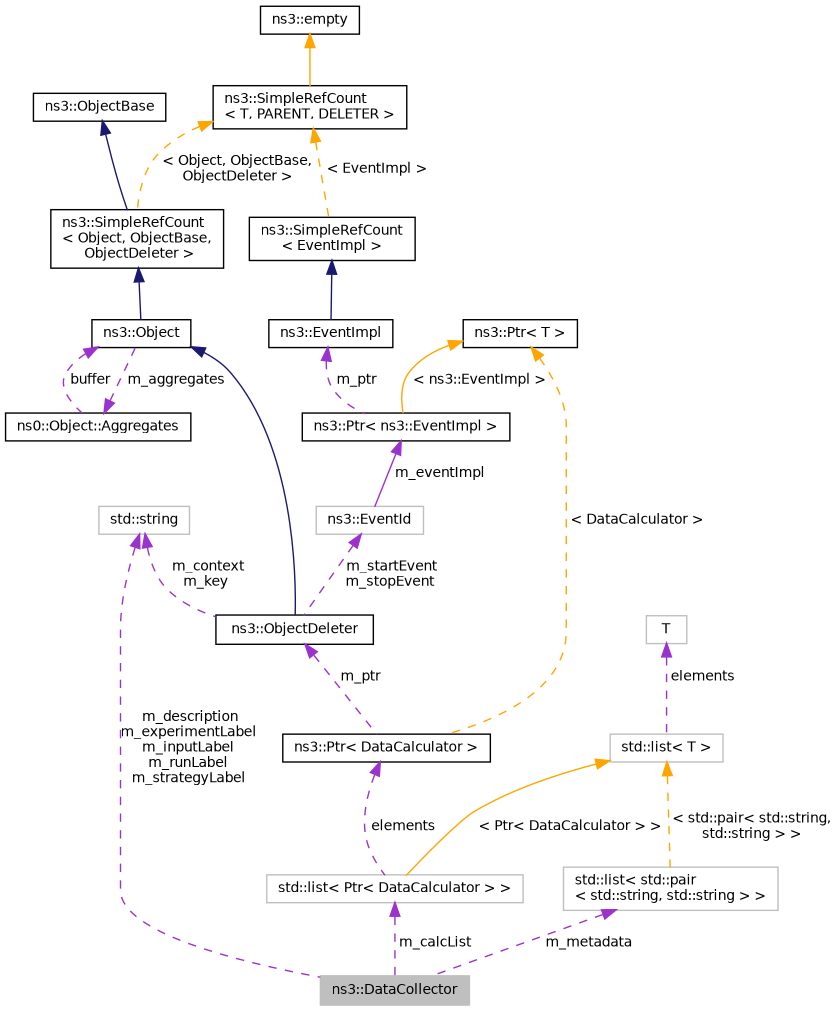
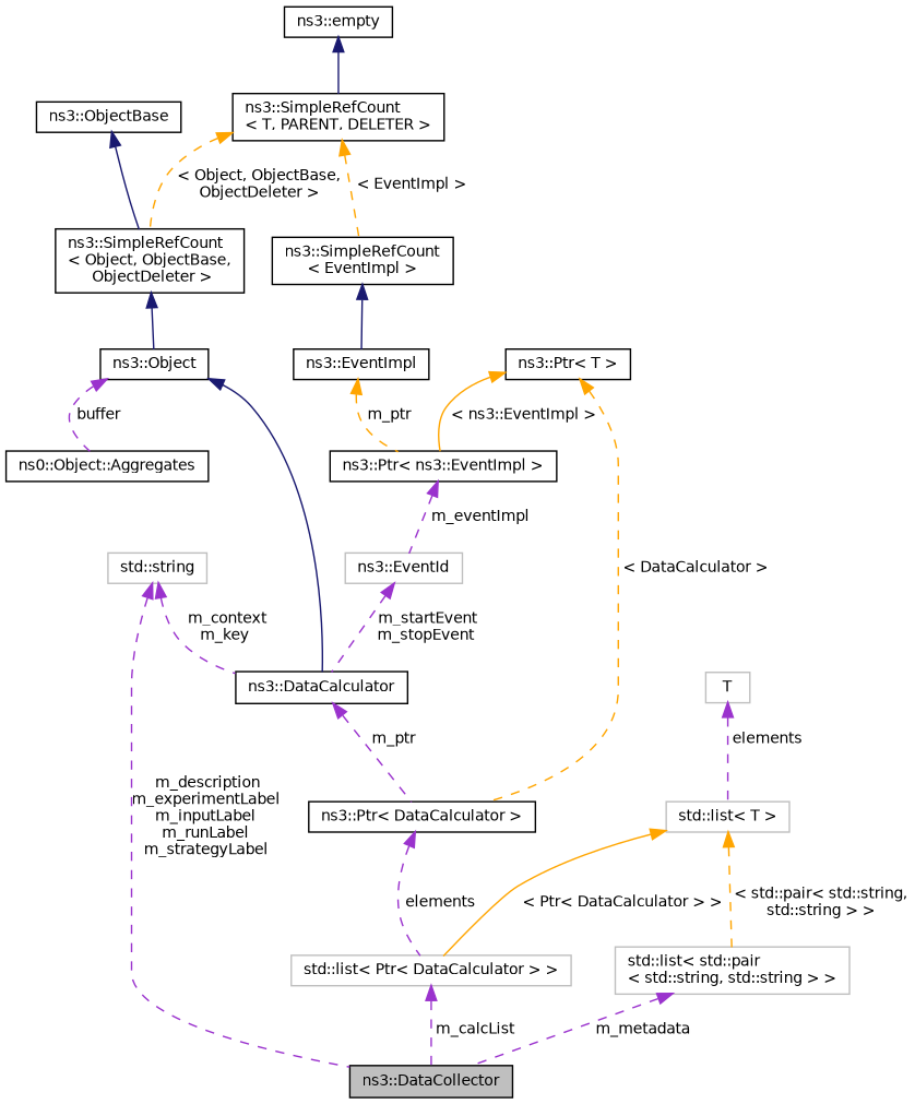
  digraph {
    rankdir=TB
    node [color=black fillcolor=white fontname=Helvetica fontsize=10 shape=record style=filled]
    edge [color=darkorchid3 dir=back fontname=Helvetica fontsize=10 labelfontname=Helvetica labelfontsize=10 style=dashed]
-   n1 [color=grey75 fillcolor=grey75 fontcolor=black height=0.2 label="ns3::DataCollector" width=0.4]
+   n1 [fillcolor=grey75 fontcolor=black height=0.2 label="ns3::DataCollector" width=0.4]
    n2 [height=0.2 label="ns3::Object" width=0.4]
    n3 [height=0.2 label="ns0::Object::Aggregates" width=0.4]
-   n4 [height=0.2 label="ns3::ObjectDeleter" width=0.4]
+   n4 [height=0.2 label="ns3::DataCalculator" width=0.4]
    n5 [height=0.2 label="ns3::Ptr\< DataCalculator \>" width=0.4]
    n6 [height=0.2 label="ns3::SimpleRefCount\l\< Object, ObjectBase,\l ObjectDeleter \>" width=0.4]
    n7 [height=0.2 label="ns3::ObjectBase" width=0.4]
    n8 [height=0.2 label="ns3::SimpleRefCount\l\< T, PARENT, DELETER \>" width=0.4]
    n9 [height=0.2 label="ns3::SimpleRefCount\l\< EventImpl \>" width=0.4]
    n10 [height=0.2 label="ns3::EventImpl" width=0.4]
    n11 [height=0.2 label="ns3::empty" width=0.4]
    n12 [color=grey75 height=0.2 label="std::list\< std::pair\l\< std::string, std::string \> \>" width=0.4]
    n13 [color=grey75 height=0.2 label="std::list\< T \>" width=0.4]
    n14 [color=grey75 height=0.2 label="std::list\< Ptr\< DataCalculator \> \>" width=0.4]
    n15 [color=grey75 height=0.2 label=T width=0.4]
    n16 [color=grey75 height=0.2 label="std::string" width=0.4]
    n17 [color=grey75 height=0.2 label="ns3::EventId" width=0.4]
    n18 [height=0.2 label="ns3::Ptr\< ns3::EventImpl \>" width=0.4]
    n19 [height=0.2 label="ns3::Ptr\< T \>" width=0.4]
    n2 -> n3 [label=" buffer"]
    n2 -> n4 [color=midnightblue style=solid]
-   n3 -> n2 [label=" m_aggregates"]
    n4 -> n5 [label=" m_ptr"]
    n5 -> n14 [label=" elements"]
    n6 -> n2 [color=midnightblue style=solid]
    n7 -> n6 [color=midnightblue style=solid]
    n8 -> n6 [color=orange label=" \< Object, ObjectBase,\l ObjectDeleter \>"]
    n8 -> n9 [color=orange label=" \< EventImpl \>"]
    n9 -> n10 [color=midnightblue style=solid]
-   n10 -> n18 [label=" m_ptr"]
-   n11 -> n8 [color=orange style=solid]
+   n10 -> n18 [color=orange label=" m_ptr"]
+   n11 -> n8 [color=midnightblue style=solid]
    n12 -> n1 [label=" m_metadata"]
    n13 -> n12 [color=orange label=" \< std::pair\< std::string,\l std::string \> \>"]
    n13 -> n14 [color=orange label=" \< Ptr\< DataCalculator \> \>" style=solid]
    n14 -> n1 [label=" m_calcList"]
    n15 -> n13 [label=" elements"]
    n16 -> n1 [label=" m_description\nm_experimentLabel\nm_inputLabel\nm_runLabel\nm_strategyLabel"]
    n16 -> n4 [label=" m_context\nm_key"]
    n17 -> n4 [label=" m_startEvent\nm_stopEvent"]
-   n18 -> n17 [label=" m_eventImpl" style=solid]
+   n18 -> n17 [label=" m_eventImpl"]
    n19 -> n5 [color=orange label=" \< DataCalculator \>"]
    n19 -> n18 [color=orange label=" \< ns3::EventImpl \>" style=solid]
  }
